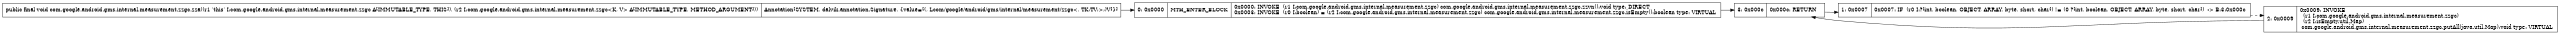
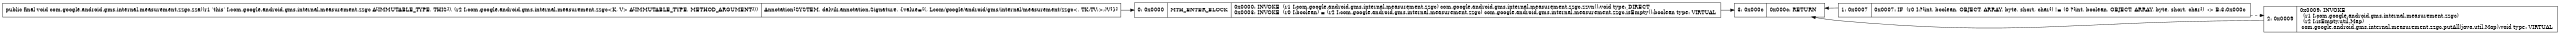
  digraph {
    rankdir=LR
    node [shape=record]
    n1 [label="{0\:\ 0x0000|MTH_ENTER_BLOCK\l|0x0000: INVOKE  (r1 I:com.google.android.gms.internal.measurement.zzgc) com.google.android.gms.internal.measurement.zzgc.zzvn():void type: DIRECT \l0x0003: INVOKE  (r0 I:boolean) = (r2 I:com.google.android.gms.internal.measurement.zzgc) com.google.android.gms.internal.measurement.zzgc.isEmpty():boolean type: VIRTUAL \l}"]
    n2 [label="{3\:\ 0x000c|0x000c: RETURN   \l}"]
    n3 [label="{1\:\ 0x0007|0x0007: IF  (r0 I:?[int, boolean, OBJECT, ARRAY, byte, short, char]) != (0 ?[int, boolean, OBJECT, ARRAY, byte, short, char])  \-\> B:3:0x000c \l}"]
    n4 [label="{2\:\ 0x0009|0x0009: INVOKE  \l  (r1 I:com.google.android.gms.internal.measurement.zzgc)\l  (r2 I:isEmpty.util.Map)\l com.google.android.gms.internal.measurement.zzgc.putAll(java.util.Map):void type: VIRTUAL \l}"]
    n5 [label="{public final void com.google.android.gms.internal.measurement.zzgc.zza((r1 'this' I:com.google.android.gms.internal.measurement.zzgc A[IMMUTABLE_TYPE, THIS]), (r2 I:com.google.android.gms.internal.measurement.zzgc\<K, V\> A[IMMUTABLE_TYPE, METHOD_ARGUMENT]))  | Annotation[SYSTEM, dalvik.annotation.Signature, \{value=[(, Lcom\/google\/android\/gms\/internal\/measurement\/zzgc\<, TK;TV;\>;)V]\}]\l}"]
    n1 -> n2
-   n2 -> n3
+   n3 -> n2
    n3 -> n4 [style=dashed]
    n4 -> n2
    n5 -> n1
  }
